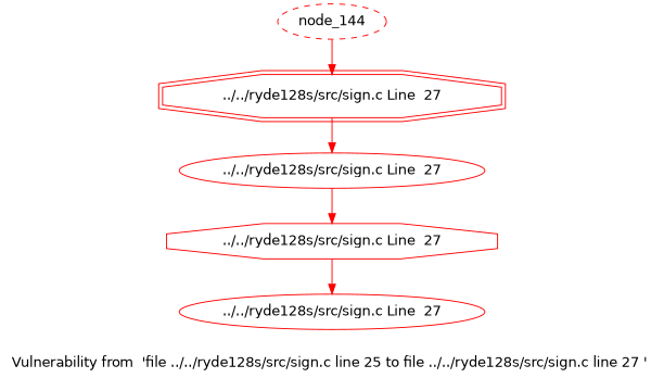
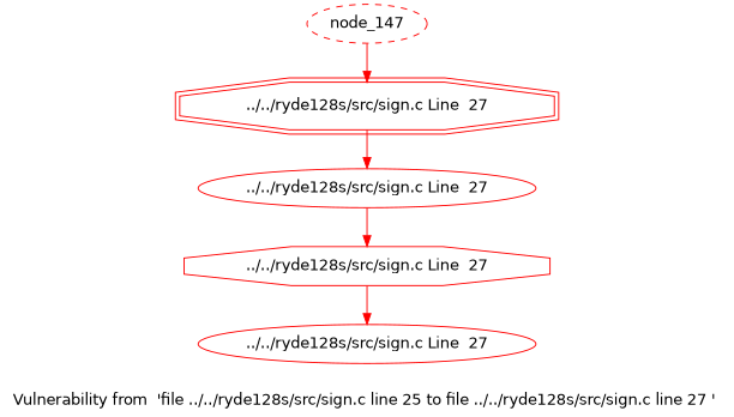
  digraph {
    label="Vulnerability from  'file ../../ryde128s/src/sign.c line 25 to file ../../ryde128s/src/sign.c line 27 ' "
    fontname="DejaVu Sans"
    node [color=red shape=ellipse style=solid fontname="DejaVu Sans"]
    edge [color=red fontname="DejaVu Sans"]
    n1 [label="../../ryde128s/src/sign.c Line  27"]
    n2 [label="../../ryde128s/src/sign.c Line  27" shape=octagon]
    n3 [label="../../ryde128s/src/sign.c Line  27"]
    n4 [label="../../ryde128s/src/sign.c Line  27" shape=doubleoctagon]
-   node_144 [style=dashed]
+   node_144 [style=dashed label=node_147]
    n1 -> n2
    n2 -> n3
    n4 -> n1
    node_144 -> n4
  }
